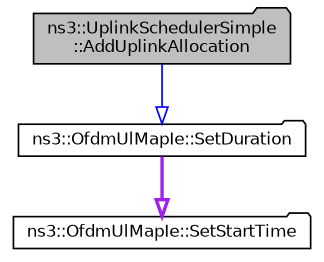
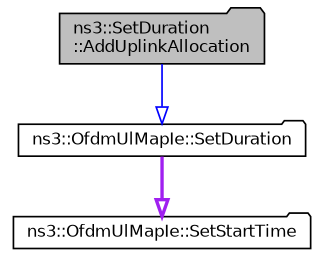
  digraph {
    rankdir=TB
    node [color=black fillcolor=white fontname=Helvetica fontsize=10 shape=folder style=filled]
    edge [arrowhead=onormal fontname=Helvetica fontsize=10 labelfontname=Helvetica labelfontsize=10]
-   n1 [fillcolor=grey75 fontcolor=black height=0.2 label="ns3::UplinkSchedulerSimple\l::AddUplinkAllocation" width=0.4]
+   n1 [fillcolor=grey75 fontcolor=black height=0.2 label="ns3::SetDuration\l::AddUplinkAllocation" width=0.4]
    n2 [height=0.2 label="ns3::OfdmUlMapIe::SetDuration" width=0.4]
    n3 [height=0.2 label="ns3::OfdmUlMapIe::SetStartTime" width=0.4]
    n1 -> n2 [color=blue style=solid]
    n2 -> n3 [color=purple style=bold]
  }
